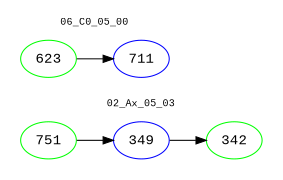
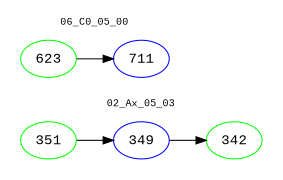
  digraph {
    fontname="Liberation Mono"
    rankdir=LR
    node [color=green fontname="Liberation Mono"]
    edge [color=black fontname="Liberation Mono"]
-   n1 [label=751]
+   n1 [label=351]
    n2 [color=blue label=349]
    n3 [label=342]
    n4 [label=623]
    n5 [color=blue label=711]
    subgraph cluster_1 {
      color=white
      fontsize=10
      label="02_Ax_05_03"
      n1
      n2
      n3
    }
    subgraph cluster_2 {
      color=white
      fontsize=10
      label="06_C0_05_00"
      n4
      n5
    }
    n1 -> n2
    n2 -> n3
    n4 -> n5
  }
